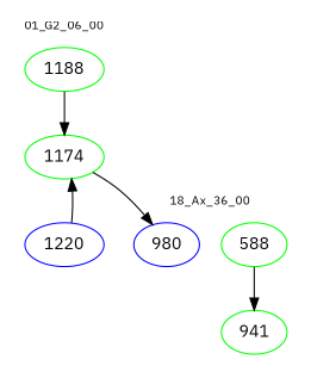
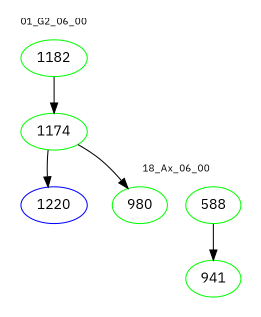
  digraph {
    fontname="IBM Plex Sans"
    node [color=green fontname="IBM Plex Sans"]
    edge [color=black fontname="IBM Plex Sans"]
    n1 [label=588]
    n2 [label=941]
-   n3 [color=blue label=980]
-   n4 [label=1188]
+   n3 [label=980]
+   n4 [label=1182]
    n5 [label=1174]
    n6 [color=blue label=1220]
    subgraph cluster_1 {
      color=white
      fontsize=10
-     label="18_Ax_36_00"
+     label="18_Ax_06_00"
      n1
      n2
      n3
    }
    subgraph cluster_2 {
      color=white
      fontsize=10
      label="01_G2_06_00"
      n4
      n5
      n6
    }
    n1 -> n2
    n4 -> n5
    n5 -> n3
-   n6 -> n5
+   n5 -> n6
  }
